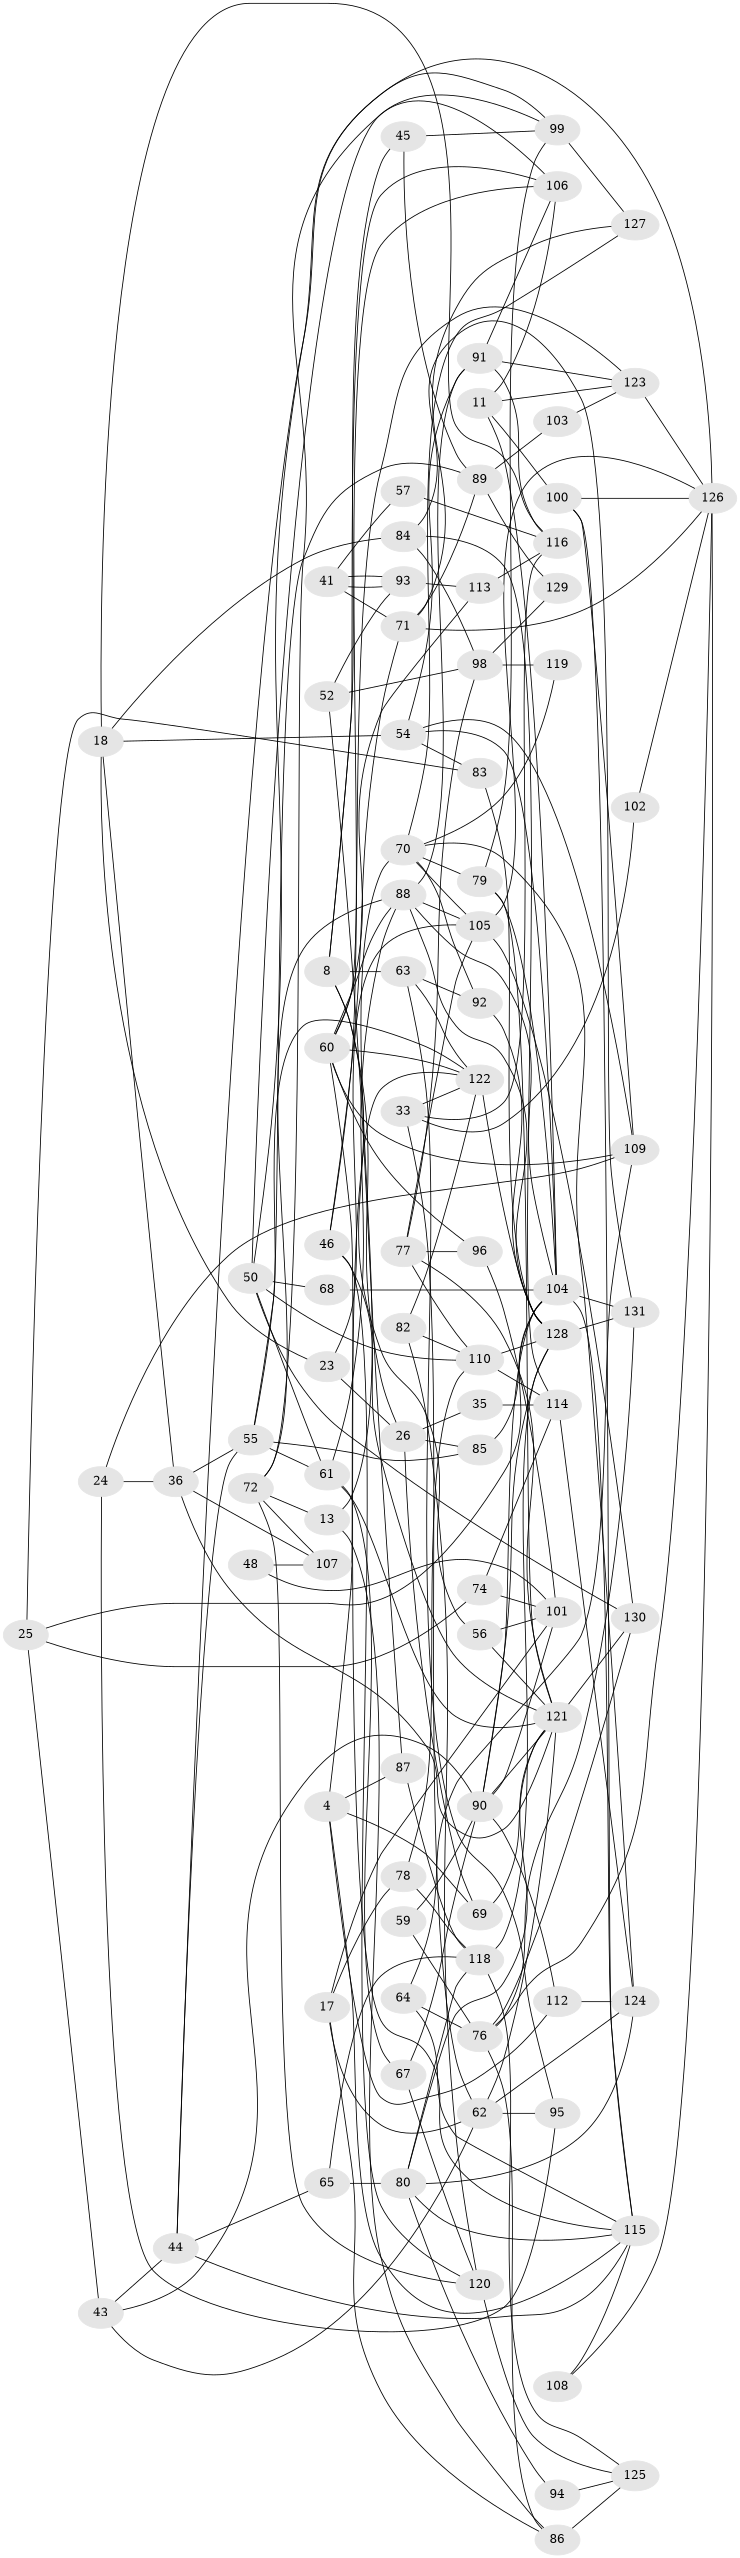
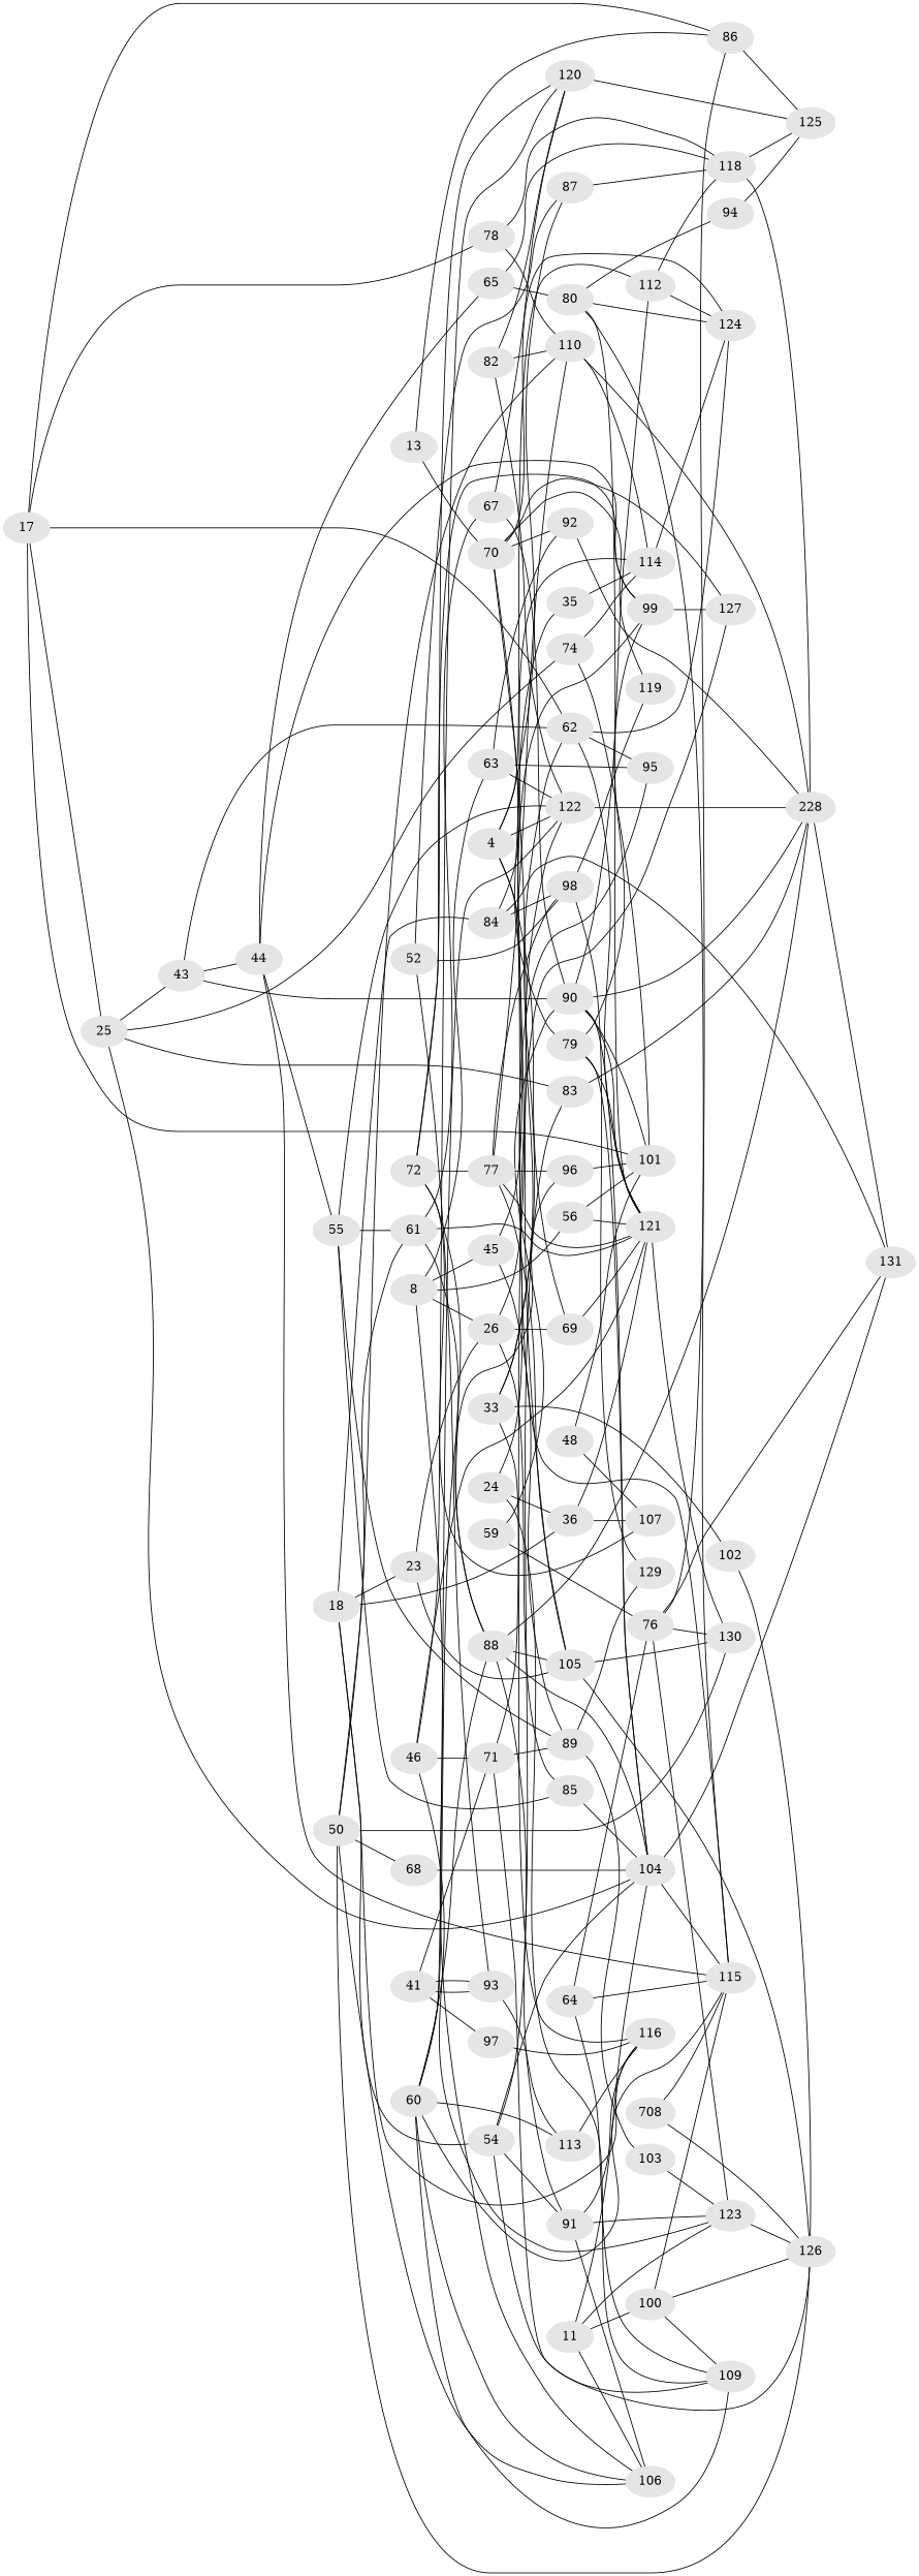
  graph {
    rankdir=LR
    node [color=gray90 style=filled]
    69 [super="+37+47"]
    121 [super="+10+40"]
    4
    87 [super="+21"]
    112
    115 [super="+75"]
    122 [super="+14"]
    118 [super="+58"]
    124
-   128 [super="+117"]
+   128 [super="+117" label=228]
    8
    26
    45
    56
    63
    106 [super="+81"]
    35
    85
    99 [super="+16"]
    89 [super="+28"]
    101
    95
    92
    11
    100
    104 [super="+27+97"]
    123
    109
    126 [super="+53"]
    131
    13
    70
    86
    105 [super="+66"]
    79
    119
    127 [super="+111"]
    125
    17 [super="+6"]
    25 [super="+15"]
    62 [super="+2+49"]
    78
    43
    74
    83
    110 [super="+39"]
    18
    23
    36
    54
    84 [super="+7"]
    116
    55
    107
    91 [super="+5+51"]
    114
    98
    130
    24
    44 [super="+38"]
    90 [super="+34"]
    33
    102
    61 [super="+20"]
    41
-   57
+   57 [label=97]
    71
    93
    113
    65
    80
    103
    129
    46
    120
    48
    50 [super="+31"]
    68
    88 [super="+30"]
    67
    52
    59
    76
    60
    96
    64
    94
    72 [super="+42"]
    77 [super="+73"]
    82
-   108
+   108 [label=708]
    69 -- 121
    121 -- 130
    4 -- 69 [weight=3]
    4 -- 87
    4 -- 112
    4 -- 115
    4 -- 122 [weight=2]
    87 -- 118
-   80 -- 118
+   112 -- 118
    112 -- 124
    122 -- 128
    118 -- 128 [weight=2]
    118 -- 125
    128 -- 131
    8 -- 26
    8 -- 45
    8 -- 56
    8 -- 63
    8 -- 106
    26 -- 69
    26 -- 35
    26 -- 85
    45 -- 99
    45 -- 89
    56 -- 121 [weight=2]
    56 -- 101
    63 -- 122
    63 -- 95
    63 -- 92
    35 -- 114
    85 -- 104
    99 -- 127
    89 -- 103
    89 -- 129
    92 -- 128
    11 -- 106
    11 -- 100
    11 -- 104
    11 -- 123
    100 -- 115 [weight=2]
    100 -- 109
    100 -- 126 [weight=2]
    104 -- 115 [weight=2]
    104 -- 131
    123 -- 126
    13 -- 70
    13 -- 86
    70 -- 124
    70 -- 92
    70 -- 105 [weight=2]
    70 -- 79
    70 -- 119
    70 -- 127
    86 -- 125
    105 -- 126
    105 -- 130
    79 -- 121
    79 -- 99
    79 -- 104
    17 -- 101
    17 -- 86
+   17 -- 25
    17 -- 62
    17 -- 78
    25 -- 104
    25 -- 43
    25 -- 74
    25 -- 83
    62 -- 121
    62 -- 124
    62 -- 95
    78 -- 118
    78 -- 110
    43 -- 62
    43 -- 44
    43 -- 90
    74 -- 101
    74 -- 114
    83 -- 128
    110 -- 128
    110 -- 114
    18 -- 23
    18 -- 36
    18 -- 54
    18 -- 84
    18 -- 116
    23 -- 26
    23 -- 105
    36 -- 121
-   36 -- 55
    36 -- 107
    54 -- 104
    54 -- 109
    54 -- 83
    54 -- 91
    84 -- 131
    84 -- 114
    84 -- 98
    55 -- 122
    55 -- 85
    55 -- 89
    55 -- 61
    91 -- 106
    91 -- 123
    91 -- 116
    114 -- 124
    98 -- 119
    98 -- 129
    24 -- 95
    24 -- 109
    24 -- 36
    44 -- 115 [weight=2]
    44 -- 99
    44 -- 55
    44 -- 65
    90 -- 121
    90 -- 112
    90 -- 128
    90 -- 101
    90 -- 104
    33 -- 122
    33 -- 62 [weight=2]
    33 -- 116
    33 -- 102
    102 -- 126
    61 -- 121
    61 -- 88
    61 -- 67
    41 -- 57
    41 -- 71
    41 -- 93
    41 -- 93
    57 -- 116
    71 -- 89
    71 -- 126
    71 -- 127 [weight=2]
    93 -- 113
    113 -- 116
    65 -- 118
    65 -- 80
    80 -- 121
    80 -- 115
    80 -- 124
    80 -- 94
    103 -- 123
    46 -- 121
    46 -- 123
    46 -- 71
    46 -- 120
    120 -- 125
    48 -- 101
    48 -- 107
    50 -- 106
    50 -- 126
    50 -- 110 [weight=2]
    50 -- 130
    50 -- 61
    50 -- 68
    68 -- 104
    88 -- 128
    88 -- 104 [weight=2]
    88 -- 105
    88 -- 91
    67 -- 90
    67 -- 120
    52 -- 87
    52 -- 98
    52 -- 93
    59 -- 90
    59 -- 76
-   76 -- 126
+   76 -- 123
    76 -- 131
    76 -- 86
    76 -- 130
    60 -- 115
    60 -- 122
    60 -- 106 [weight=2]
    60 -- 109
    60 -- 113
    60 -- 88 [weight=2]
    60 -- 96
    96 -- 101
    64 -- 115
    64 -- 109
    64 -- 76
    94 -- 125
    72 -- 99
    72 -- 107
    72 -- 120
    72 -- 88 [weight=2]
-   72 -- 13 [weight=2]
+   72 -- 77 [weight=2]
    77 -- 121
    77 -- 105
    77 -- 110
    77 -- 98 [weight=2]
    77 -- 96
    82 -- 122
    82 -- 110
    82 -- 120
    108 -- 115 [weight=2]
    108 -- 126
  }
